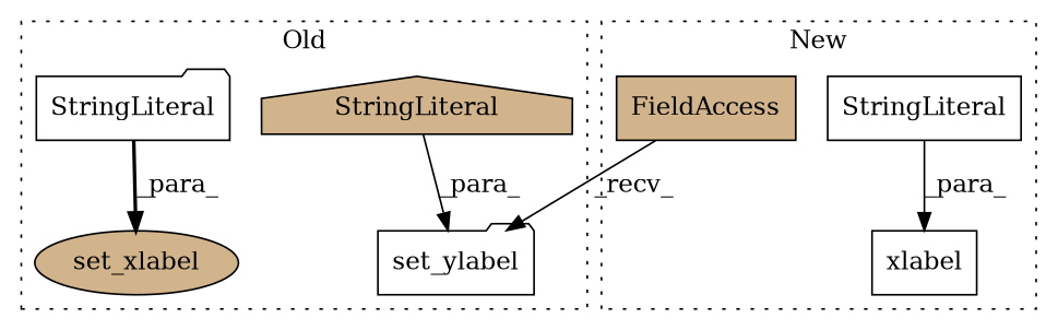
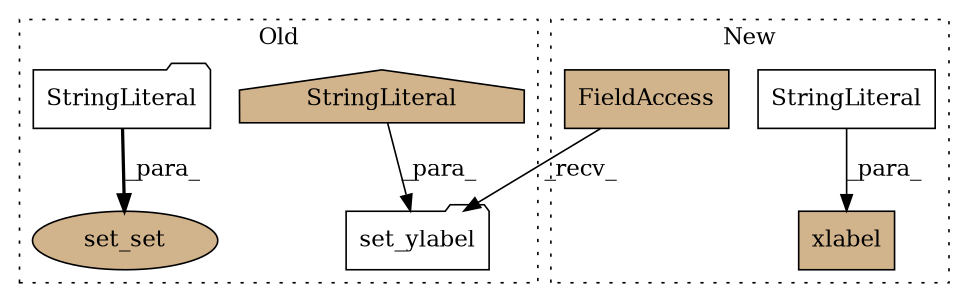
  digraph {
    node [a=32 fillcolor=tan l="11,1" shape=box style=filled]
    edge [style=solid]
-   n1 [label=set_xlabel s="1174,1194" shape=ellipse]
+   n1 [label=set_set s="1174,1194" shape=ellipse]
    n2 [a=45 fillcolor=white l=9 label=StringLiteral s=1185 shape=folder]
    n3 [fillcolor=white label=set_ylabel s="1210,1244" shape=folder]
    n4 [a=45 l=23 label=StringLiteral s=1221 shape=house]
-   n5 [fillcolor=white l="7,1" label=xlabel s="1332,1353"]
+   n5 [l="7,1" label=xlabel s="1332,1353"]
    n6 [a=22 l=10 label=FieldAccess s=1314]
    n7 [a=45 fillcolor=white l=11 label=StringLiteral s=1339]
    subgraph cluster_1 {
      label=Old
      style=dotted
      n1
      n2
      n3
      n4
    }
    subgraph cluster_2 {
      label=New
      style=dotted
      n5
      n6
      n7
    }
    n2 -> n1 [label=_para_ style=bold]
    n4 -> n3 [label=_para_]
    n6 -> n3 [label=_recv_]
    n7 -> n5 [label=_para_]
  }
